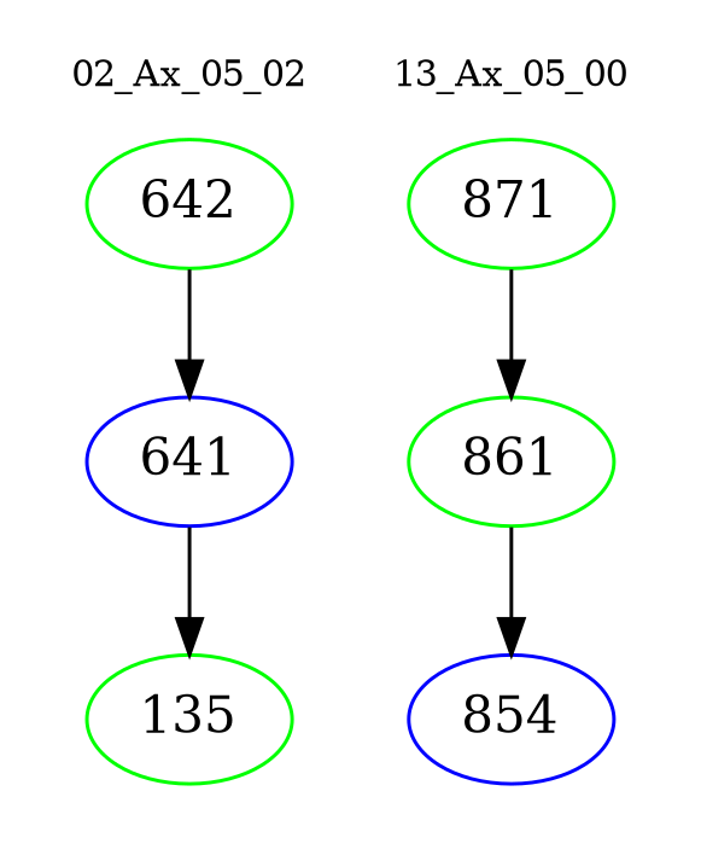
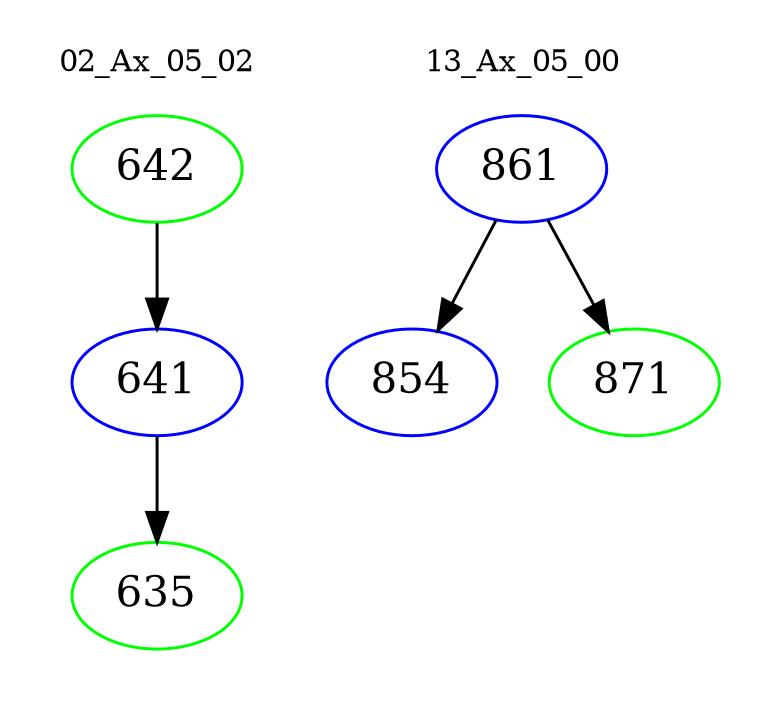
  digraph {
    node [color=blue]
    edge [color=black]
    n1 [label=641]
-   n2 [color=green label=135]
+   n2 [color=green label=635]
    n3 [color=green label=642]
-   n4 [color=green label=861]
+   n4 [label=861]
    n5 [label=854]
    n6 [color=green label=871]
    subgraph cluster_1 {
      color=white
      fontsize=10
      label="02_Ax_05_02"
      n1
      n2
      n3
    }
    subgraph cluster_2 {
      color=white
      fontsize=10
      label="13_Ax_05_00"
      n4
      n5
      n6
    }
    n1 -> n2
    n3 -> n1
    n4 -> n5
-   n6 -> n4
+   n4 -> n6
  }
